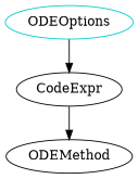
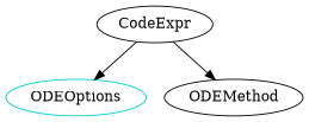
  digraph {
    n1 [color=cyan3 label=ODEOptions shape=oval]
    CodeExpr
    ODEMethod
-   n1 -> CodeExpr
+   CodeExpr -> n1
    CodeExpr -> ODEMethod
  }
